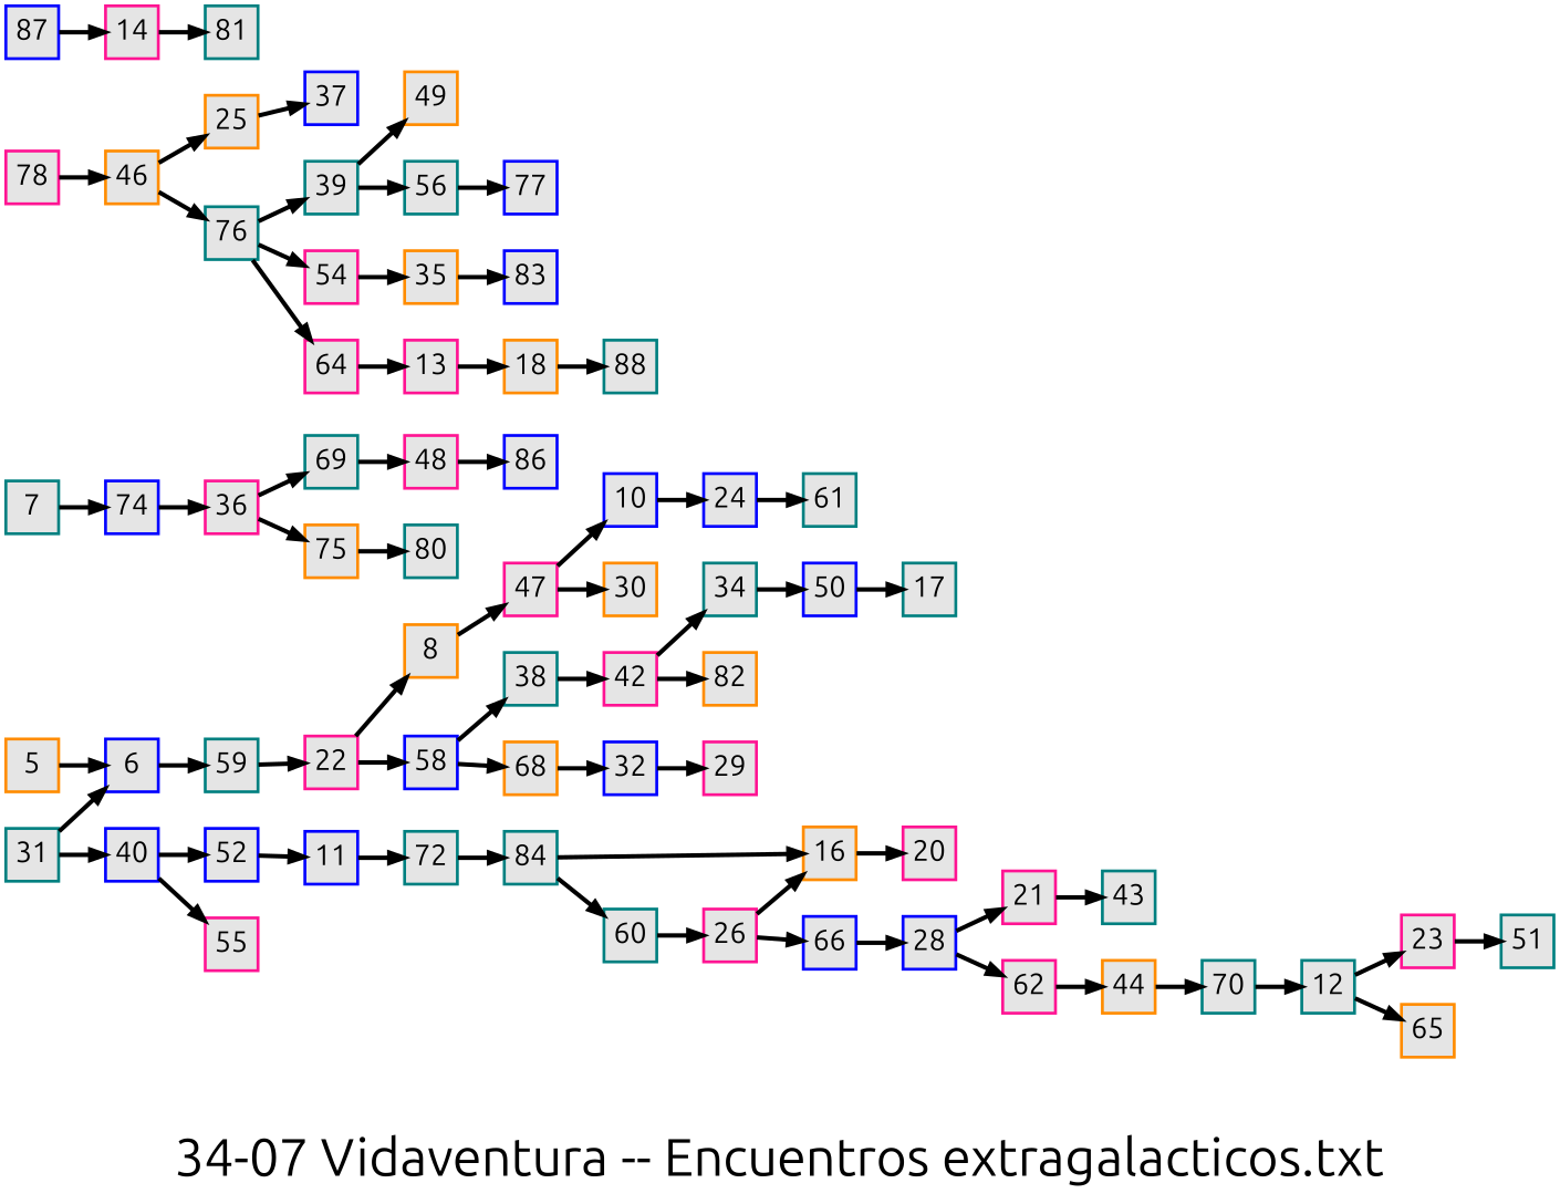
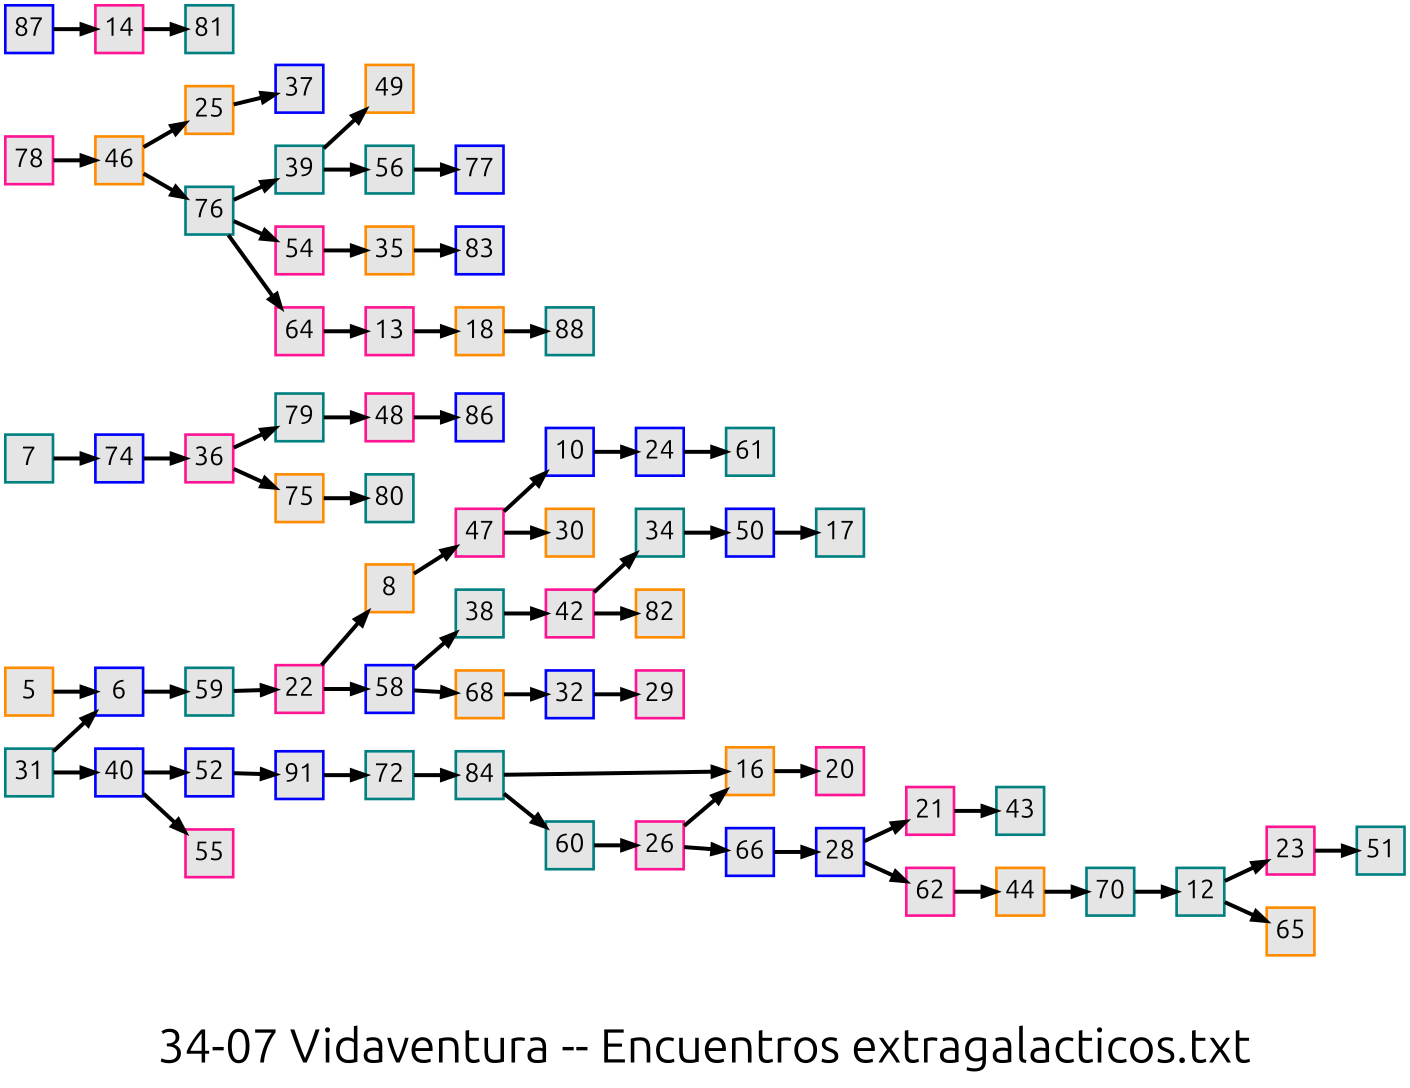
  digraph {
    fontname=Ubuntu
    fontsize=36
    label="34-07 Vidaventura -- Encuentros extragalacticos.txt"
    nodesep=0.35
    ordering=out
    rankdir=LR
    ranksep=0.45
    node [color=teal fillcolor=grey90 fixedsize=true fontname=Ubuntu fontsize=20 labelfloat=true margin="0,0" penwidth=2 regular=true shape=rect style=filled]
    edge [fontname=Ubuntu fontsize=12 labelfloat=true penwidth=3]
    5 [color=darkorange]
    6 [color=blue]
    59
    31
    40 [color=blue]
    22 [color=deeppink]
    52 [color=blue]
    55 [color=deeppink]
    8 [color=darkorange]
    58 [color=blue]
    74 [color=blue]
    7
    36 [color=deeppink]
-   69
+   69 [label=79]
    75 [color=darkorange]
    47 [color=deeppink]
    10 [color=blue]
    30 [color=darkorange]
    24 [color=blue]
    61
-   11 [color=blue]
+   11 [color=blue label=91]
    72
    84
    78 [color=deeppink]
    46 [color=darkorange]
    16 [color=darkorange]
    60
    25 [color=darkorange]
    76
    23 [color=deeppink]
    12
    65 [color=darkorange]
    51
    87 [color=blue]
    14 [color=deeppink]
    13 [color=deeppink]
    18 [color=darkorange]
    88
    81
    20 [color=deeppink]
    21 [color=deeppink]
    43
    38
    68 [color=darkorange]
    42 [color=deeppink]
    32 [color=blue]
    37 [color=blue]
    26 [color=deeppink]
    66 [color=blue]
    28 [color=blue]
    62 [color=deeppink]
    44 [color=darkorange]
    70
    29 [color=deeppink]
    50 [color=blue]
    34
    17
    35 [color=darkorange]
    83 [color=blue]
    48 [color=deeppink]
    80
    86 [color=blue]
    82 [color=darkorange]
    49 [color=darkorange]
    39
    56
    77 [color=blue]
    54 [color=deeppink]
    64 [color=deeppink]
    5 -> 6
    6 -> 59
    59 -> 22
    31 -> 6
    31 -> 40
    40 -> 52
    40 -> 55
    22 -> 8
    22 -> 58
    52 -> 11
    8 -> 47
    58 -> 38
    58 -> 68
    74 -> 36
    7 -> 74
    36 -> 69
    36 -> 75
    69 -> 48
    75 -> 80
    47 -> 10
    47 -> 30
    10 -> 24
    24 -> 61
    11 -> 72
    72 -> 84
    84 -> 16
    84 -> 60
    78 -> 46
    46 -> 25
    46 -> 76
    16 -> 20
    60 -> 26
    25 -> 37
    76 -> 39
    76 -> 54
    76 -> 64
    23 -> 51
    12 -> 23
    12 -> 65
    87 -> 14
    14 -> 81
    13 -> 18
    18 -> 88
    21 -> 43
    38 -> 42
    68 -> 32
    42 -> 34
    42 -> 82
    32 -> 29
    26 -> 16
    26 -> 66
    66 -> 28
    28 -> 21
    28 -> 62
    62 -> 44
    44 -> 70
    70 -> 12
    50 -> 17
    34 -> 50
    35 -> 83
    48 -> 86
    39 -> 49
    39 -> 56
    56 -> 77
    54 -> 35
    64 -> 13
  }
